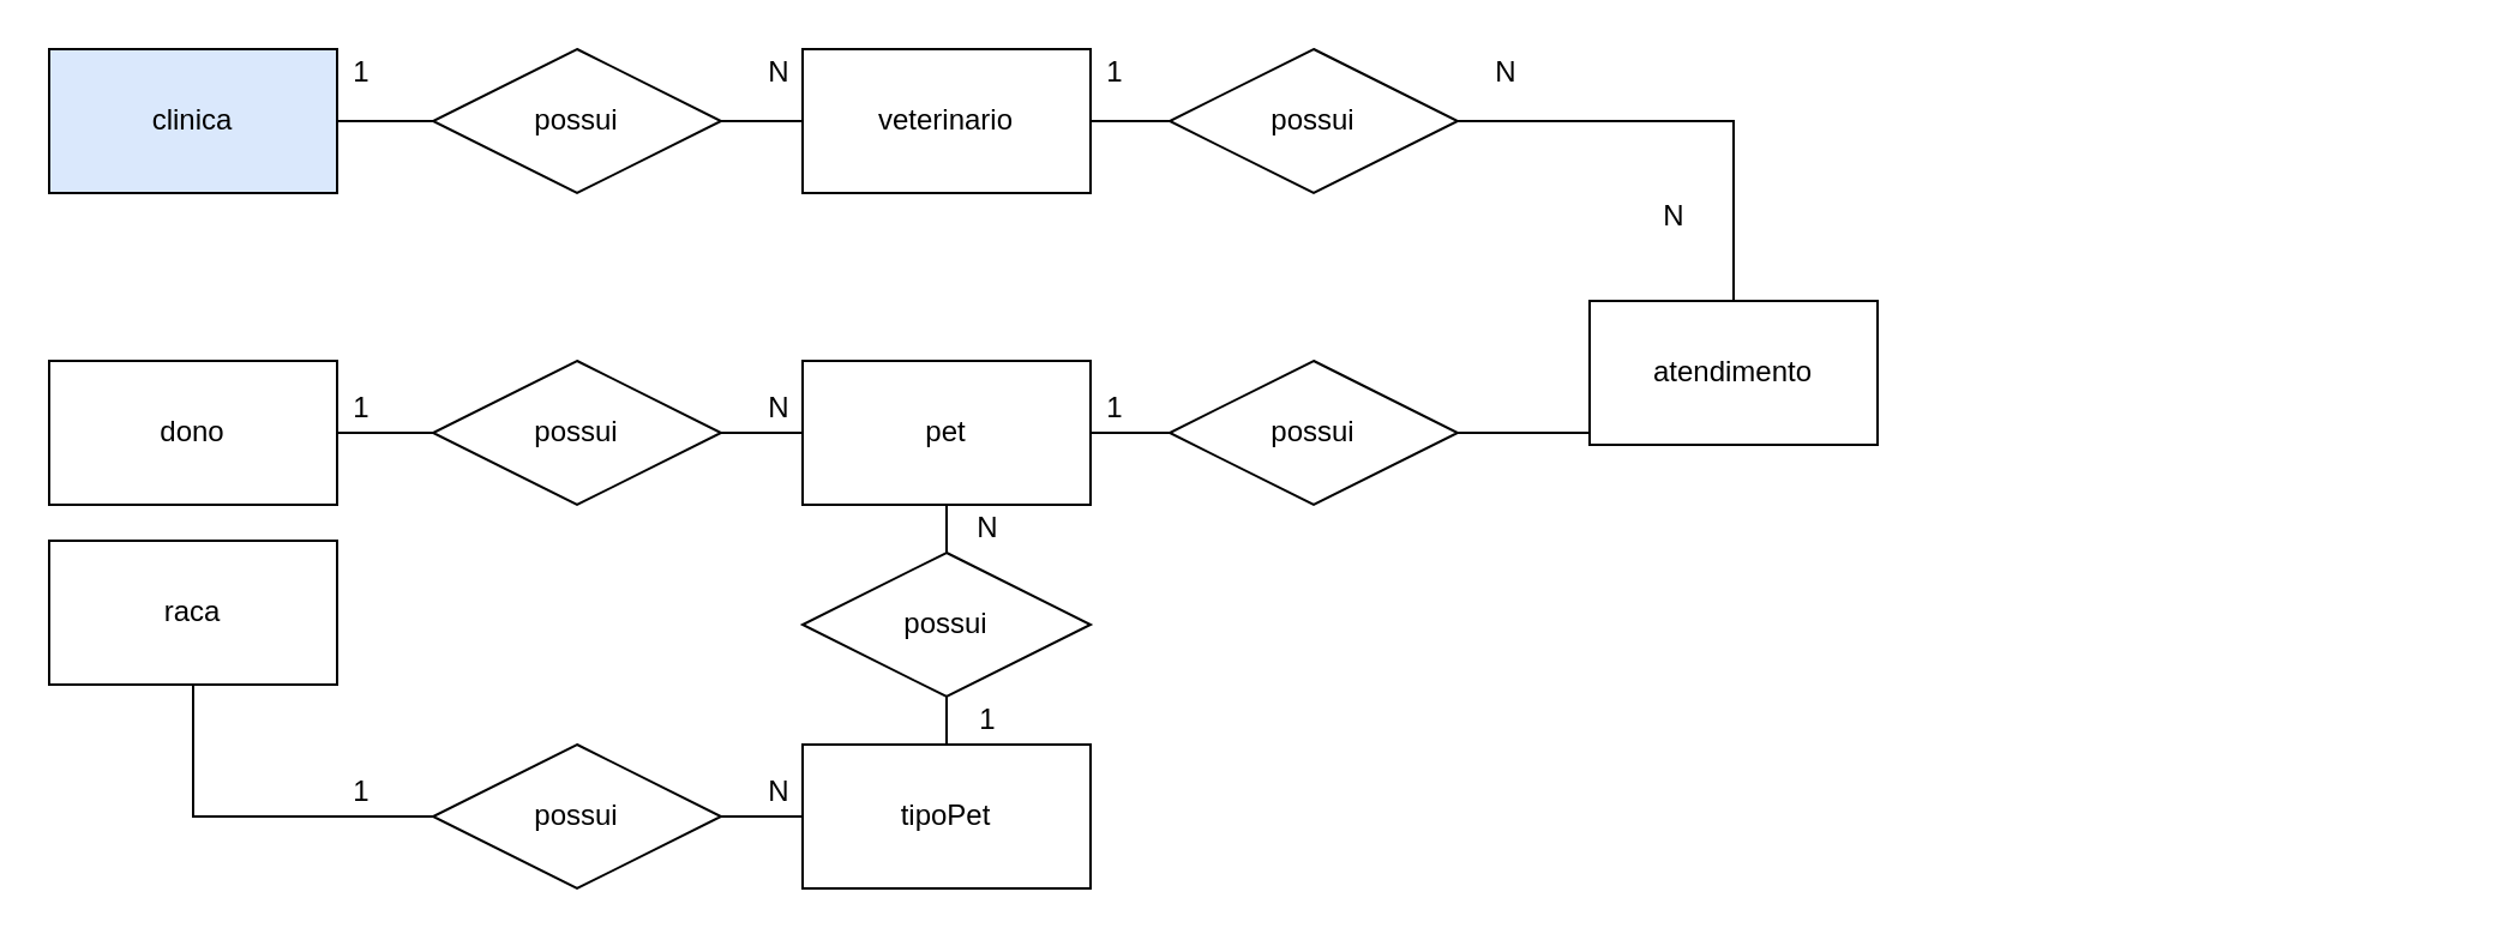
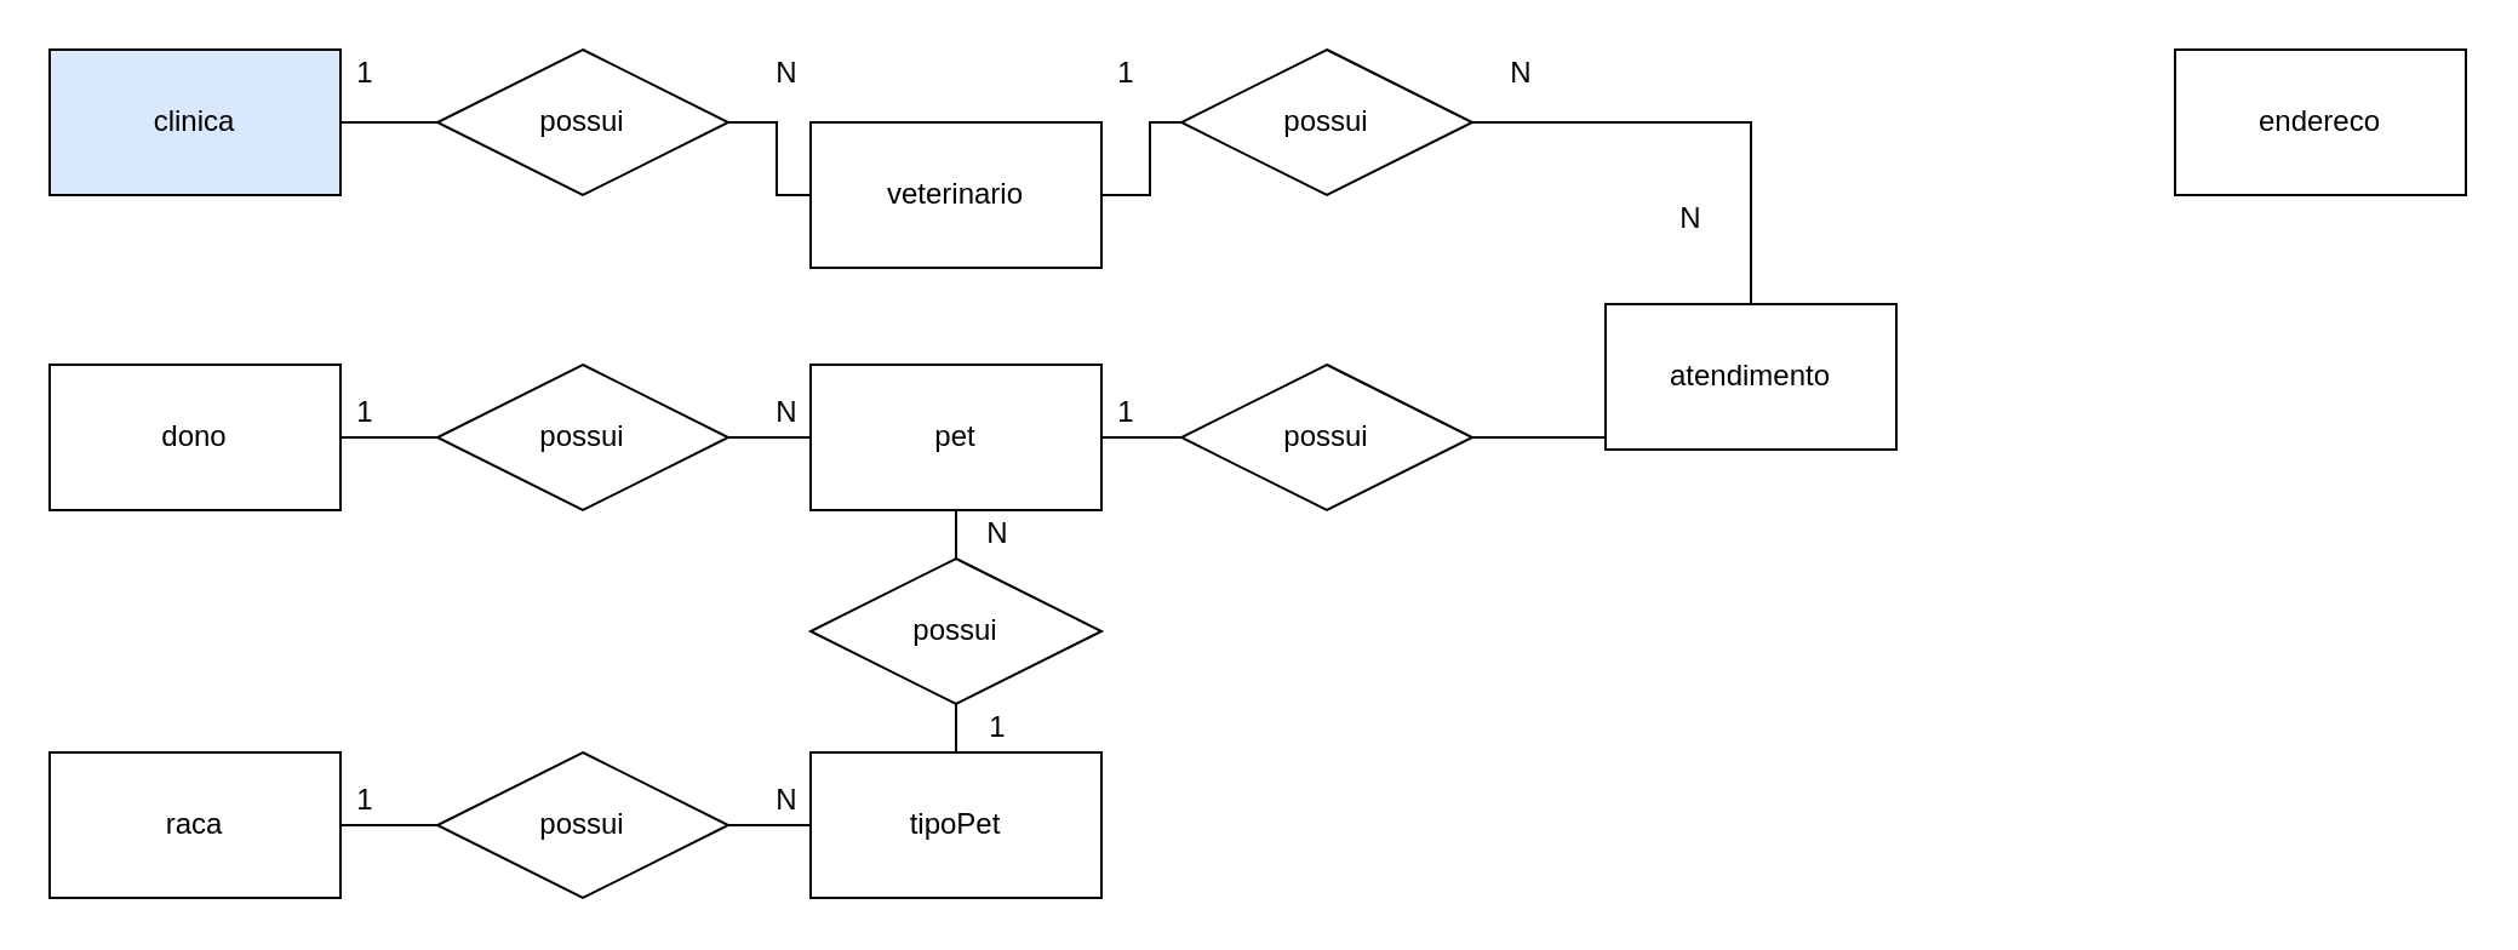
  <mxCell id="0" />
  <mxCell id="1" parent="0" />
  <mxCell id="2" value="" style="edgeStyle=orthogonalEdgeStyle;rounded=0;orthogonalLoop=1;jettySize=auto;html=1;endArrow=none;endFill=0;" parent="1" source="3" target="10" edge="1"><mxGeometry relative="1" as="geometry" /></mxCell>
  <mxCell id="3" value="clinica" style="rounded=0;whiteSpace=wrap;html=1;fillColor=#dae8fc;" parent="1" vertex="1"><mxGeometry x="20" y="20" width="120" height="60" as="geometry" /></mxCell>
  <mxCell id="4" value="" style="edgeStyle=orthogonalEdgeStyle;rounded=0;orthogonalLoop=1;jettySize=auto;html=1;endArrow=none;endFill=0;" edge="1" parent="1" source="5" target="15"><mxGeometry relative="1" as="geometry" /></mxCell>
- <mxCell id="5" value="veterinario" style="rounded=0;whiteSpace=wrap;html=1;" parent="1" vertex="1"><mxGeometry x="334" y="20" width="120" height="60" as="geometry" /></mxCell>
+ <mxCell id="5" value="veterinario" style="rounded=0;whiteSpace=wrap;html=1;" parent="1" vertex="1"><mxGeometry x="334" y="50" width="120" height="60" as="geometry" /></mxCell>
  <mxCell id="6" value="" style="edgeStyle=orthogonalEdgeStyle;rounded=0;orthogonalLoop=1;jettySize=auto;html=1;endArrow=none;endFill=0;entryX=0;entryY=0.5;entryDx=0;entryDy=0;" parent="1" source="7" target="25" edge="1"><mxGeometry relative="1" as="geometry"><mxPoint x="180" y="190" as="targetPoint" /></mxGeometry></mxCell>
  <mxCell id="7" value="dono" style="rounded=0;whiteSpace=wrap;html=1;" parent="1" vertex="1"><mxGeometry x="20" y="150" width="120" height="60" as="geometry" /></mxCell>
- <mxCell id="8" value="raca" style="rounded=0;whiteSpace=wrap;html=1;" parent="1" vertex="1"><mxGeometry x="20" y="225" width="120" height="60" as="geometry" /></mxCell>
+ <mxCell id="8" value="raca" style="rounded=0;whiteSpace=wrap;html=1;" parent="1" vertex="1"><mxGeometry x="20" y="310" width="120" height="60" as="geometry" /></mxCell>
  <mxCell id="9" value="" style="edgeStyle=orthogonalEdgeStyle;rounded=0;orthogonalLoop=1;jettySize=auto;html=1;endArrow=none;endFill=0;" parent="1" source="10" target="5" edge="1"><mxGeometry relative="1" as="geometry" /></mxCell>
  <mxCell id="10" value="possui" style="shape=rhombus;perimeter=rhombusPerimeter;whiteSpace=wrap;html=1;align=center;" parent="1" vertex="1"><mxGeometry x="180" y="20" width="120" height="60" as="geometry" /></mxCell>
  <mxCell id="11" style="edgeStyle=orthogonalEdgeStyle;rounded=0;orthogonalLoop=1;jettySize=auto;html=1;endArrow=none;endFill=0;entryX=1;entryY=0.5;entryDx=0;entryDy=0;" edge="1" parent="1" source="12" target="16"><mxGeometry relative="1" as="geometry"><mxPoint x="697" y="100" as="targetPoint" /><Array as="points"><mxPoint x="707" y="180" /></Array></mxGeometry></mxCell>
  <mxCell id="12" value="atendimento" style="rounded=0;whiteSpace=wrap;html=1;" vertex="1" parent="1"><mxGeometry x="662" y="125" width="120" height="60" as="geometry" /></mxCell>
+ <mxCell id="13" value="endereco" style="rounded=0;whiteSpace=wrap;html=1;" vertex="1" parent="1"><mxGeometry x="897" y="20" width="120" height="60" as="geometry" /></mxCell>
  <mxCell id="14" value="" style="edgeStyle=orthogonalEdgeStyle;rounded=0;orthogonalLoop=1;jettySize=auto;html=1;endArrow=none;endFill=0;" edge="1" parent="1" source="15" target="12"><mxGeometry relative="1" as="geometry" /></mxCell>
  <mxCell id="15" value="possui" style="shape=rhombus;perimeter=rhombusPerimeter;whiteSpace=wrap;html=1;align=center;" vertex="1" parent="1"><mxGeometry x="487" y="20" width="120" height="60" as="geometry" /></mxCell>
  <mxCell id="16" value="possui" style="shape=rhombus;perimeter=rhombusPerimeter;whiteSpace=wrap;html=1;align=center;" vertex="1" parent="1"><mxGeometry x="487" y="150" width="120" height="60" as="geometry" /></mxCell>
  <mxCell id="17" value="" style="edgeStyle=orthogonalEdgeStyle;rounded=0;orthogonalLoop=1;jettySize=auto;html=1;endArrow=none;endFill=0;" edge="1" parent="1" source="19" target="16"><mxGeometry relative="1" as="geometry" /></mxCell>
  <mxCell id="18" value="" style="edgeStyle=orthogonalEdgeStyle;rounded=0;orthogonalLoop=1;jettySize=auto;html=1;endArrow=none;endFill=0;" edge="1" parent="1" source="19" target="23"><mxGeometry relative="1" as="geometry" /></mxCell>
  <mxCell id="19" value="pet" style="rounded=0;whiteSpace=wrap;html=1;" vertex="1" parent="1"><mxGeometry x="334" y="150" width="120" height="60" as="geometry" /></mxCell>
  <mxCell id="20" value="" style="edgeStyle=orthogonalEdgeStyle;rounded=0;orthogonalLoop=1;jettySize=auto;html=1;endArrow=none;endFill=0;" edge="1" parent="1" source="21" target="27"><mxGeometry relative="1" as="geometry" /></mxCell>
  <mxCell id="21" value="tipoPet" style="rounded=0;whiteSpace=wrap;html=1;" vertex="1" parent="1"><mxGeometry x="334" y="310" width="120" height="60" as="geometry" /></mxCell>
  <mxCell id="22" value="" style="edgeStyle=orthogonalEdgeStyle;rounded=0;orthogonalLoop=1;jettySize=auto;html=1;endArrow=none;endFill=0;" edge="1" parent="1" source="23" target="21"><mxGeometry relative="1" as="geometry" /></mxCell>
  <mxCell id="23" value="possui" style="shape=rhombus;perimeter=rhombusPerimeter;whiteSpace=wrap;html=1;align=center;" vertex="1" parent="1"><mxGeometry x="334" y="230" width="120" height="60" as="geometry" /></mxCell>
  <mxCell id="24" value="" style="edgeStyle=orthogonalEdgeStyle;rounded=0;orthogonalLoop=1;jettySize=auto;html=1;endArrow=none;endFill=0;" edge="1" parent="1" source="25" target="19"><mxGeometry relative="1" as="geometry" /></mxCell>
  <mxCell id="25" value="possui" style="shape=rhombus;perimeter=rhombusPerimeter;whiteSpace=wrap;html=1;align=center;" vertex="1" parent="1"><mxGeometry x="180" y="150" width="120" height="60" as="geometry" /></mxCell>
  <mxCell id="26" value="" style="edgeStyle=orthogonalEdgeStyle;rounded=0;orthogonalLoop=1;jettySize=auto;html=1;endArrow=none;endFill=0;" edge="1" parent="1" source="27" target="8"><mxGeometry relative="1" as="geometry" /></mxCell>
  <mxCell id="27" value="possui" style="shape=rhombus;perimeter=rhombusPerimeter;whiteSpace=wrap;html=1;align=center;" vertex="1" parent="1"><mxGeometry x="180" y="310" width="120" height="60" as="geometry" /></mxCell>
  <mxCell id="28" value="1" style="text;html=1;align=center;verticalAlign=middle;resizable=0;points=[];autosize=1;strokeColor=none;" vertex="1" parent="1"><mxGeometry x="140" y="20" width="20" height="20" as="geometry" /></mxCell>
  <mxCell id="29" value="1" style="text;html=1;align=center;verticalAlign=middle;resizable=0;points=[];autosize=1;strokeColor=none;" vertex="1" parent="1"><mxGeometry x="454" y="20" width="20" height="20" as="geometry" /></mxCell>
  <mxCell id="30" value="N" style="text;html=1;align=center;verticalAlign=middle;resizable=0;points=[];autosize=1;strokeColor=none;" vertex="1" parent="1"><mxGeometry x="314" y="20" width="20" height="20" as="geometry" /></mxCell>
  <mxCell id="31" value="N" style="text;html=1;align=center;verticalAlign=middle;resizable=0;points=[];autosize=1;strokeColor=none;" vertex="1" parent="1"><mxGeometry x="617" y="20" width="20" height="20" as="geometry" /></mxCell>
  <mxCell id="32" value="N" style="text;html=1;align=center;verticalAlign=middle;resizable=0;points=[];autosize=1;strokeColor=none;" vertex="1" parent="1"><mxGeometry x="687" y="80" width="20" height="20" as="geometry" /></mxCell>
  <mxCell id="33" value="1" style="text;html=1;align=center;verticalAlign=middle;resizable=0;points=[];autosize=1;strokeColor=none;" vertex="1" parent="1"><mxGeometry x="454" y="160" width="20" height="20" as="geometry" /></mxCell>
  <mxCell id="34" value="N" style="text;html=1;align=center;verticalAlign=middle;resizable=0;points=[];autosize=1;strokeColor=none;" vertex="1" parent="1"><mxGeometry x="401" y="210" width="20" height="20" as="geometry" /></mxCell>
  <mxCell id="35" value="N" style="text;html=1;align=center;verticalAlign=middle;resizable=0;points=[];autosize=1;strokeColor=none;" vertex="1" parent="1"><mxGeometry x="314" y="160" width="20" height="20" as="geometry" /></mxCell>
  <mxCell id="36" value="1" style="text;html=1;align=center;verticalAlign=middle;resizable=0;points=[];autosize=1;strokeColor=none;" vertex="1" parent="1"><mxGeometry x="401" y="290" width="20" height="20" as="geometry" /></mxCell>
  <mxCell id="37" value="N" style="text;html=1;align=center;verticalAlign=middle;resizable=0;points=[];autosize=1;strokeColor=none;" vertex="1" parent="1"><mxGeometry x="314" y="320" width="20" height="20" as="geometry" /></mxCell>
  <mxCell id="38" value="1" style="text;html=1;align=center;verticalAlign=middle;resizable=0;points=[];autosize=1;strokeColor=none;" vertex="1" parent="1"><mxGeometry x="140" y="320" width="20" height="20" as="geometry" /></mxCell>
  <mxCell id="39" value="1" style="text;html=1;align=center;verticalAlign=middle;resizable=0;points=[];autosize=1;strokeColor=none;" vertex="1" parent="1"><mxGeometry x="140" y="160" width="20" height="20" as="geometry" /></mxCell>
